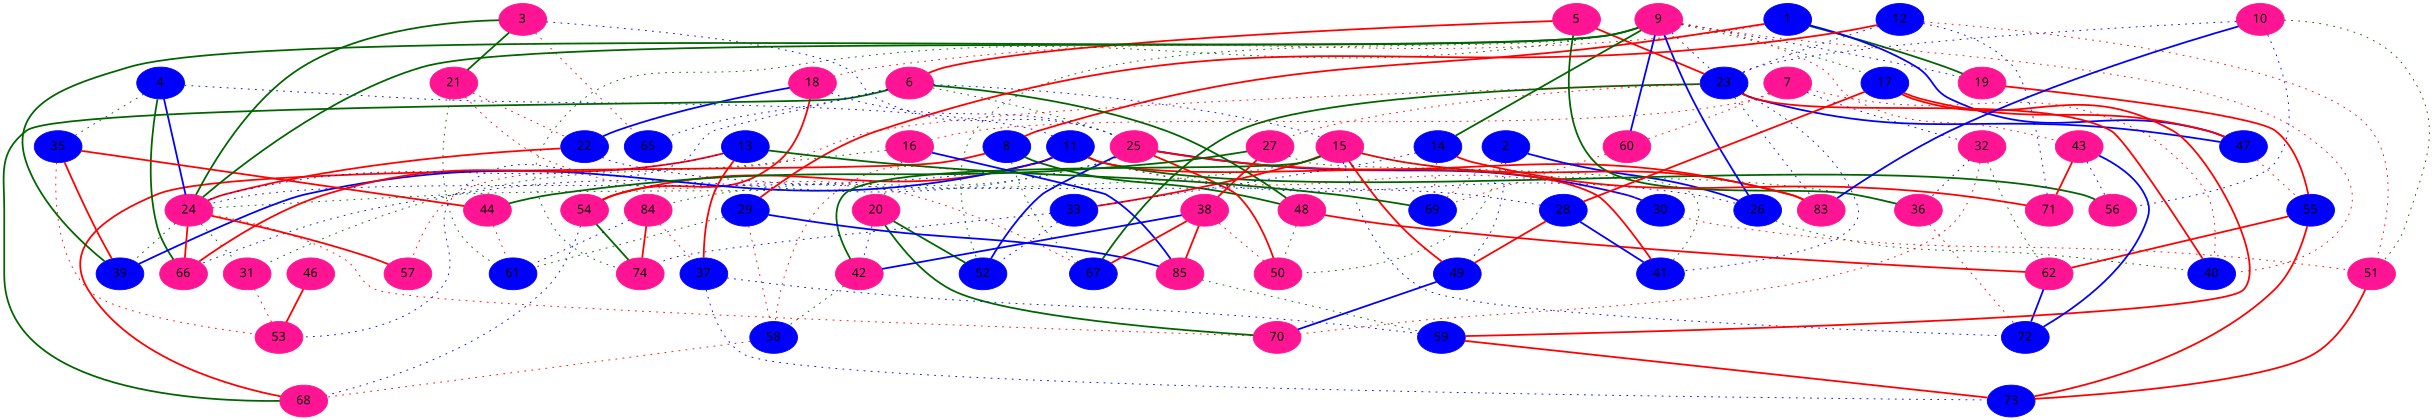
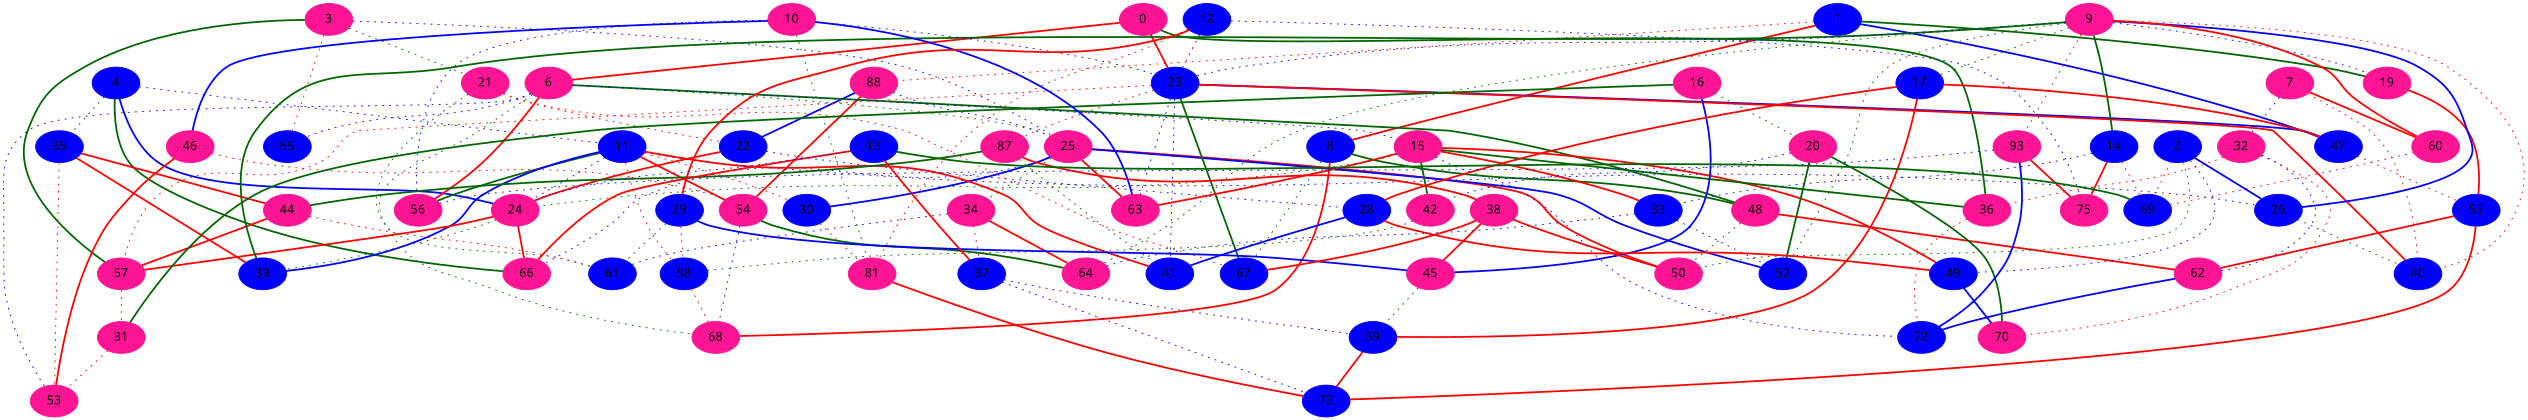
  graph {
    fontname="Noto Sans"
    node [color=deeppink fontname="Noto Sans" style=filled]
    edge [color=red fontname="Noto Sans" style=dotted weight=1.0]
    1 [color=blue]
    8 [color=blue]
-   18
+   18 [label=88]
    19
    47 [color=blue]
    48
    68
    67 [color=blue]
    25
    54
    22 [color=blue]
    55 [color=blue]
    2 [color=blue]
    26 [color=blue]
    49 [color=blue]
    50
    69 [color=blue]
    40 [color=blue]
    70
    3
    21
    57
    65 [color=blue]
    61 [color=blue]
    66
    52 [color=blue]
    30 [color=blue]
-   63 [label=83]
-   34 [label=84]
+   63
+   34
    4 [color=blue]
    11 [color=blue]
    24
    35 [color=blue]
    56
    39 [color=blue]
    41 [color=blue]
    58 [color=blue]
    31
    53
    44
-   5
+   5 [label=0]
    6
    23 [color=blue]
    36
    15
-   27
+   27 [label=87]
    72 [color=blue]
    33 [color=blue]
    42
    62
    60
    7
    16
    32
    20
-   45 [label=85]
+   45
    9
    14 [color=blue]
    17 [color=blue]
-   43
-   64 [label=74]
-   71
+   43 [label=93]
+   64
+   71 [label=75]
    28 [color=blue]
    59 [color=blue]
    10
    46
-   51
+   51 [label=81]
    73 [color=blue]
    12 [color=blue]
    29 [color=blue]
    13 [color=blue]
    37 [color=blue]
    38
    1 -- 8 [style=bold]
    1 -- 18
    1 -- 19 [color=darkgreen style=bold]
    1 -- 47 [color=blue style=bold]
    8 -- 48 [color=darkgreen style=bold]
    8 -- 68 [style=bold]
    8 -- 67 [color=darkgreen]
    18 -- 25 [color=blue]
    18 -- 54 [style=bold]
    18 -- 22 [color=blue style=bold]
    19 -- 55 [style=bold]
    47 -- 55
    48 -- 50 [color=darkgreen]
    48 -- 62 [style=bold]
    25 -- 50 [style=bold]
    25 -- 66 [color=blue]
    25 -- 52 [color=blue style=bold]
    25 -- 30 [color=blue style=bold]
    25 -- 63 [style=bold weight=2.0]
    25 -- 34 [color=darkgreen]
    54 -- 68 [color=blue]
    54 -- 64 [color=darkgreen style=bold]
    22 -- 24 [style=bold]
    22 -- 28 [color=blue]
    55 -- 62 [style=bold]
    55 -- 73 [style=bold]
    2 -- 26 [color=blue style=bold]
    2 -- 49 [color=blue]
    2 -- 50 [color=darkgreen]
    2 -- 69
    26 -- 40 [color=darkgreen]
    49 -- 70 [color=blue style=bold]
    3 -- 25 [color=blue]
-   3 -- 21 [color=darkgreen style=bold]
-   3 -- 24 [color=darkgreen style=bold]
+   3 -- 21 [color=darkgreen]
+   3 -- 57 [color=darkgreen style=bold]
    3 -- 65
    21 -- 67
    21 -- 22
    21 -- 61 [color=darkgreen]
    30 -- 51
    34 -- 61 [color=blue]
    34 -- 64 [style=bold]
    34 -- 37
    4 -- 66 [color=darkgreen style=bold]
    4 -- 11 [color=blue]
    4 -- 24 [color=blue style=bold]
    4 -- 35 [color=darkgreen]
    11 -- 54 [style=bold]
    11 -- 26 [color=blue]
    11 -- 30 [weight=2.0]
    11 -- 24 [color=blue]
    11 -- 56 [color=darkgreen style=bold]
    11 -- 39 [color=blue style=bold]
    11 -- 41 [style=bold]
    11 -- 58
-   24 -- 70
    24 -- 57 [style=bold]
    24 -- 66 [style=bold]
    24 -- 39 [color=darkgreen]
-   24 -- 31 [color=darkgreen weight=2.0]
+   57 -- 31 [color=darkgreen weight=2.0]
    35 -- 39 [style=bold]
    35 -- 53
    35 -- 44 [style=bold]
    58 -- 68
    31 -- 53
+   44 -- 57 [style=bold]
    44 -- 61
    5 -- 6 [style=bold]
    5 -- 23 [style=bold weight=2.0]
    5 -- 36 [color=darkgreen style=bold]
    6 -- 48 [color=darkgreen style=bold]
-   6 -- 68 [color=darkgreen style=bold]
+   6 -- 68 [color=darkgreen]
    6 -- 25 [color=darkgreen]
    6 -- 65 [color=blue weight=3.0]
+   6 -- 56 [style=bold]
    6 -- 53 [color=blue]
    6 -- 15 [color=blue weight=2.0]
    23 -- 47 [color=blue style=bold]
    23 -- 67 [color=darkgreen style=bold]
    23 -- 40 [style=bold]
    23 -- 57
    23 -- 63 [color=blue]
    23 -- 41 [color=blue]
    23 -- 27
    36 -- 72
    15 -- 49 [style=bold]
    15 -- 63 [style=bold weight=2.0]
    15 -- 24 [color=darkgreen]
-   15 -- 36 [color=darkgreen]
+   15 -- 36 [color=darkgreen style=bold]
    15 -- 72 [color=blue]
    15 -- 33 [style=bold]
    15 -- 42 [color=darkgreen style=bold]
    27 -- 41 [color=darkgreen]
    27 -- 44 [color=darkgreen style=bold]
    27 -- 38 [style=bold]
    33 -- 52 [color=blue]
    33 -- 64 [color=blue]
    42 -- 58 [color=darkgreen]
    62 -- 72 [color=blue style=bold]
    60 -- 69
    7 -- 40
-   7 -- 60
-   7 -- 16
+   7 -- 60 [style=bold]
    7 -- 32 [color=blue]
-   16 -- 31 [color=darkgreen]
+   16 -- 31 [color=darkgreen style=bold]
    16 -- 20 [color=darkgreen]
    16 -- 45 [color=blue style=bold]
    32 -- 70
-   32 -- 36 [color=blue]
-   32 -- 62 [color=darkgreen]
+   32 -- 36
+   32 -- 62 [color=blue]
    20 -- 70 [color=darkgreen style=bold]
    20 -- 52 [color=darkgreen style=bold]
    20 -- 42 [color=blue]
    45 -- 59 [color=darkgreen]
    9 -- 19 [color=blue]
    9 -- 26 [color=blue style=bold]
    9 -- 40
    9 -- 52 [color=darkgreen]
-   9 -- 24 [color=darkgreen style=bold]
    9 -- 39 [color=darkgreen style=bold]
    9 -- 23 [color=blue]
-   9 -- 60 [color=blue style=bold]
+   9 -- 60 [style=bold]
    9 -- 14 [color=darkgreen style=bold]
    9 -- 17 [color=darkgreen]
    9 -- 43
    9 -- 64 [color=darkgreen]
    14 -- 69
    14 -- 33 [color=blue]
    14 -- 71 [style=bold]
    17 -- 47 [style=bold]
    17 -- 28 [style=bold]
    17 -- 59 [style=bold]
    43 -- 56 [color=blue]
    43 -- 72 [color=blue style=bold]
    43 -- 71 [style=bold]
    28 -- 49 [style=bold]
    28 -- 41 [color=blue style=bold]
    59 -- 73 [style=bold]
    10 -- 63 [color=blue style=bold]
    10 -- 56 [color=blue]
    10 -- 23 [color=blue]
+   10 -- 46 [color=blue style=bold]
    10 -- 51 [color=darkgreen]
+   46 -- 54
    46 -- 53 [style=bold]
    51 -- 73 [style=bold]
    12 -- 23 [color=blue]
    12 -- 71 [color=blue]
    12 -- 51
    12 -- 29 [style=bold]
    29 -- 61 [color=darkgreen]
    29 -- 58
    29 -- 45 [color=blue style=bold]
    13 -- 69 [color=darkgreen style=bold]
    13 -- 66 [style=bold]
    13 -- 24 [color=blue]
    13 -- 37 [style=bold]
    37 -- 59 [color=blue]
    37 -- 73 [color=blue]
    38 -- 67 [style=bold]
-   38 -- 50
-   38 -- 42 [color=blue style=bold]
+   38 -- 50 [style=bold]
    38 -- 45 [style=bold]
  }
